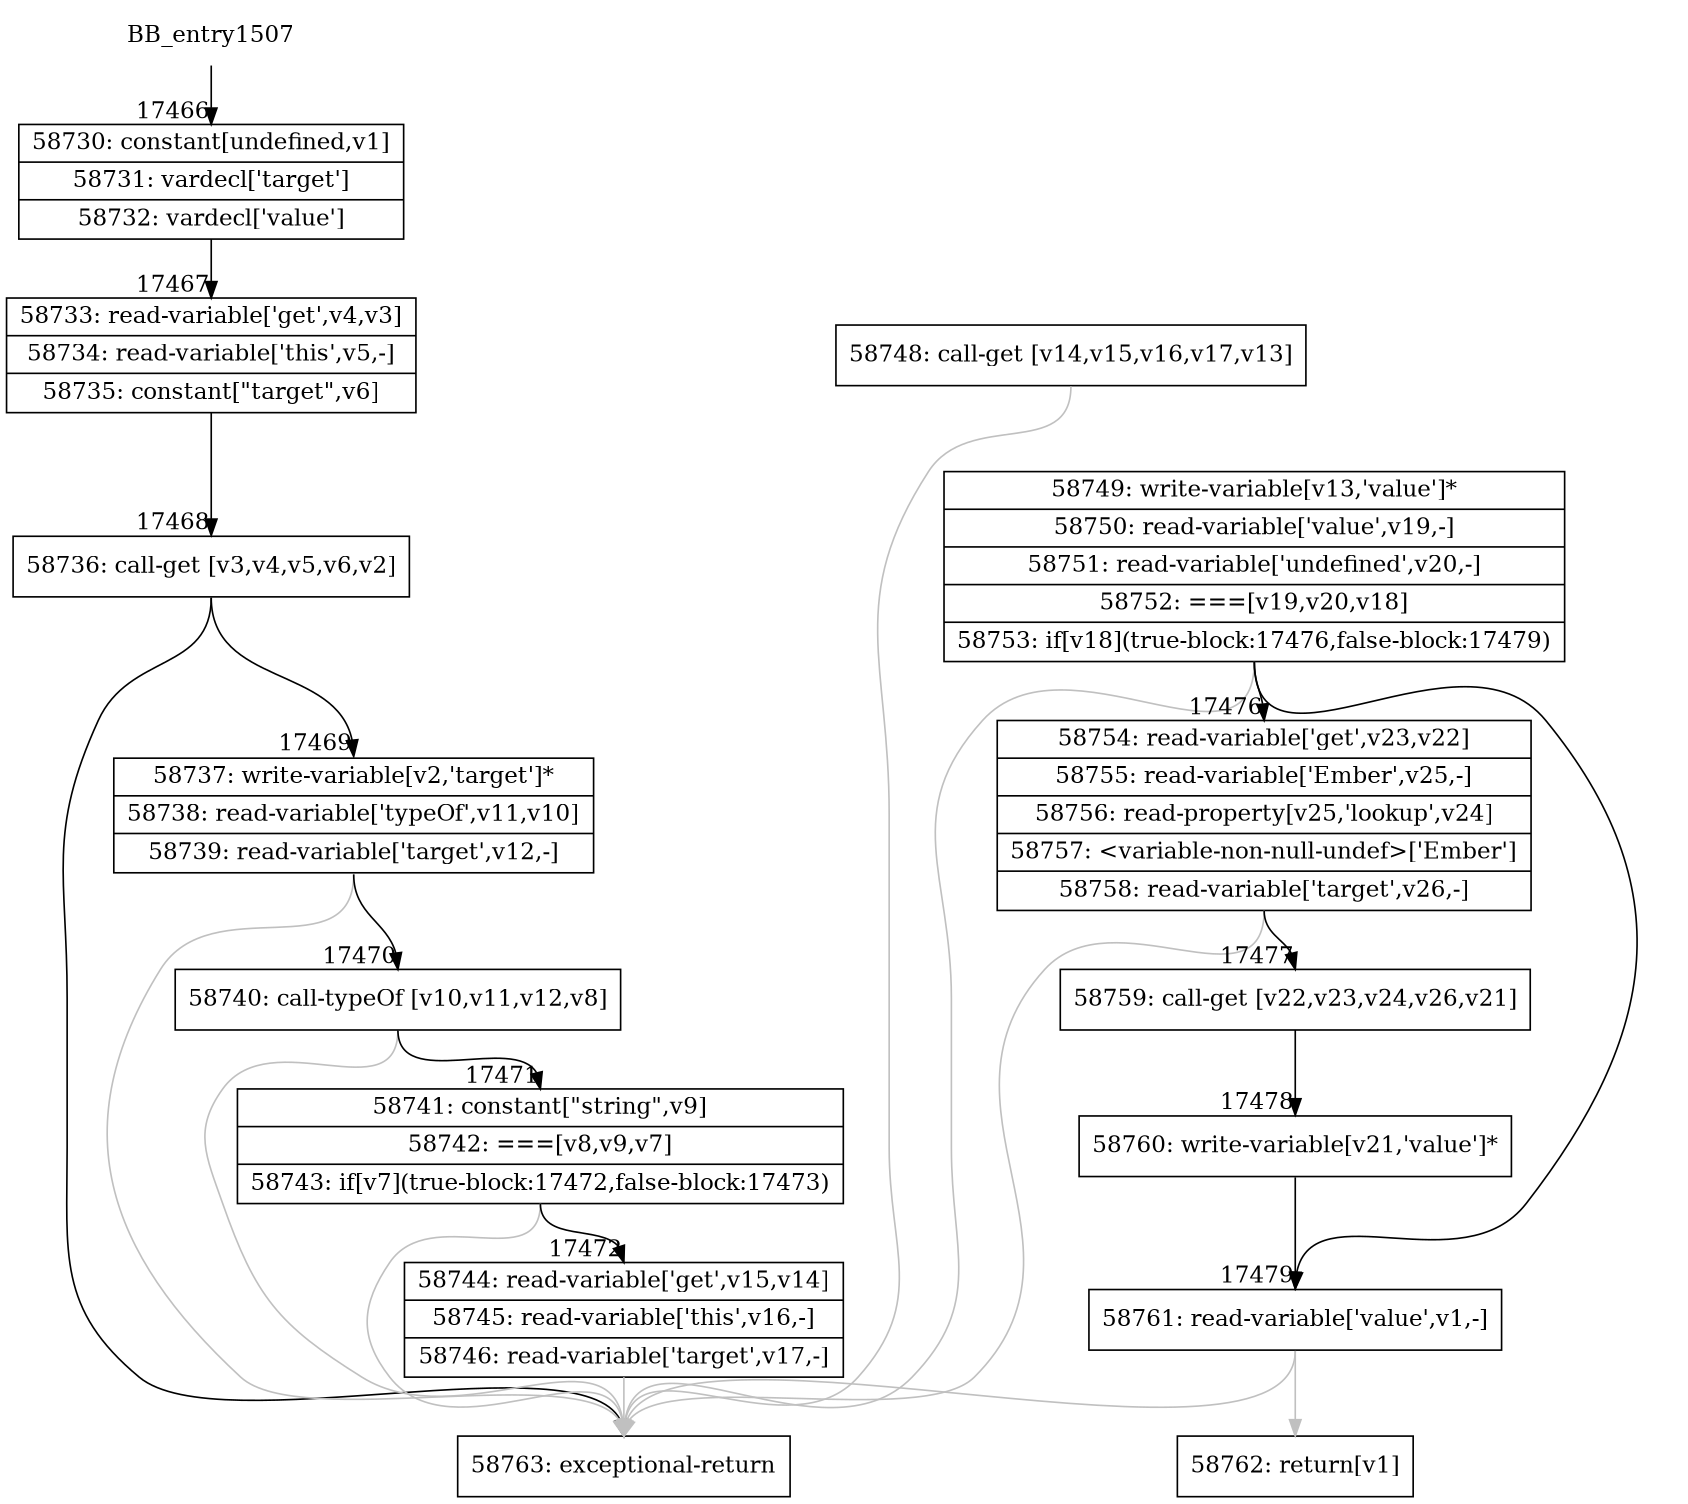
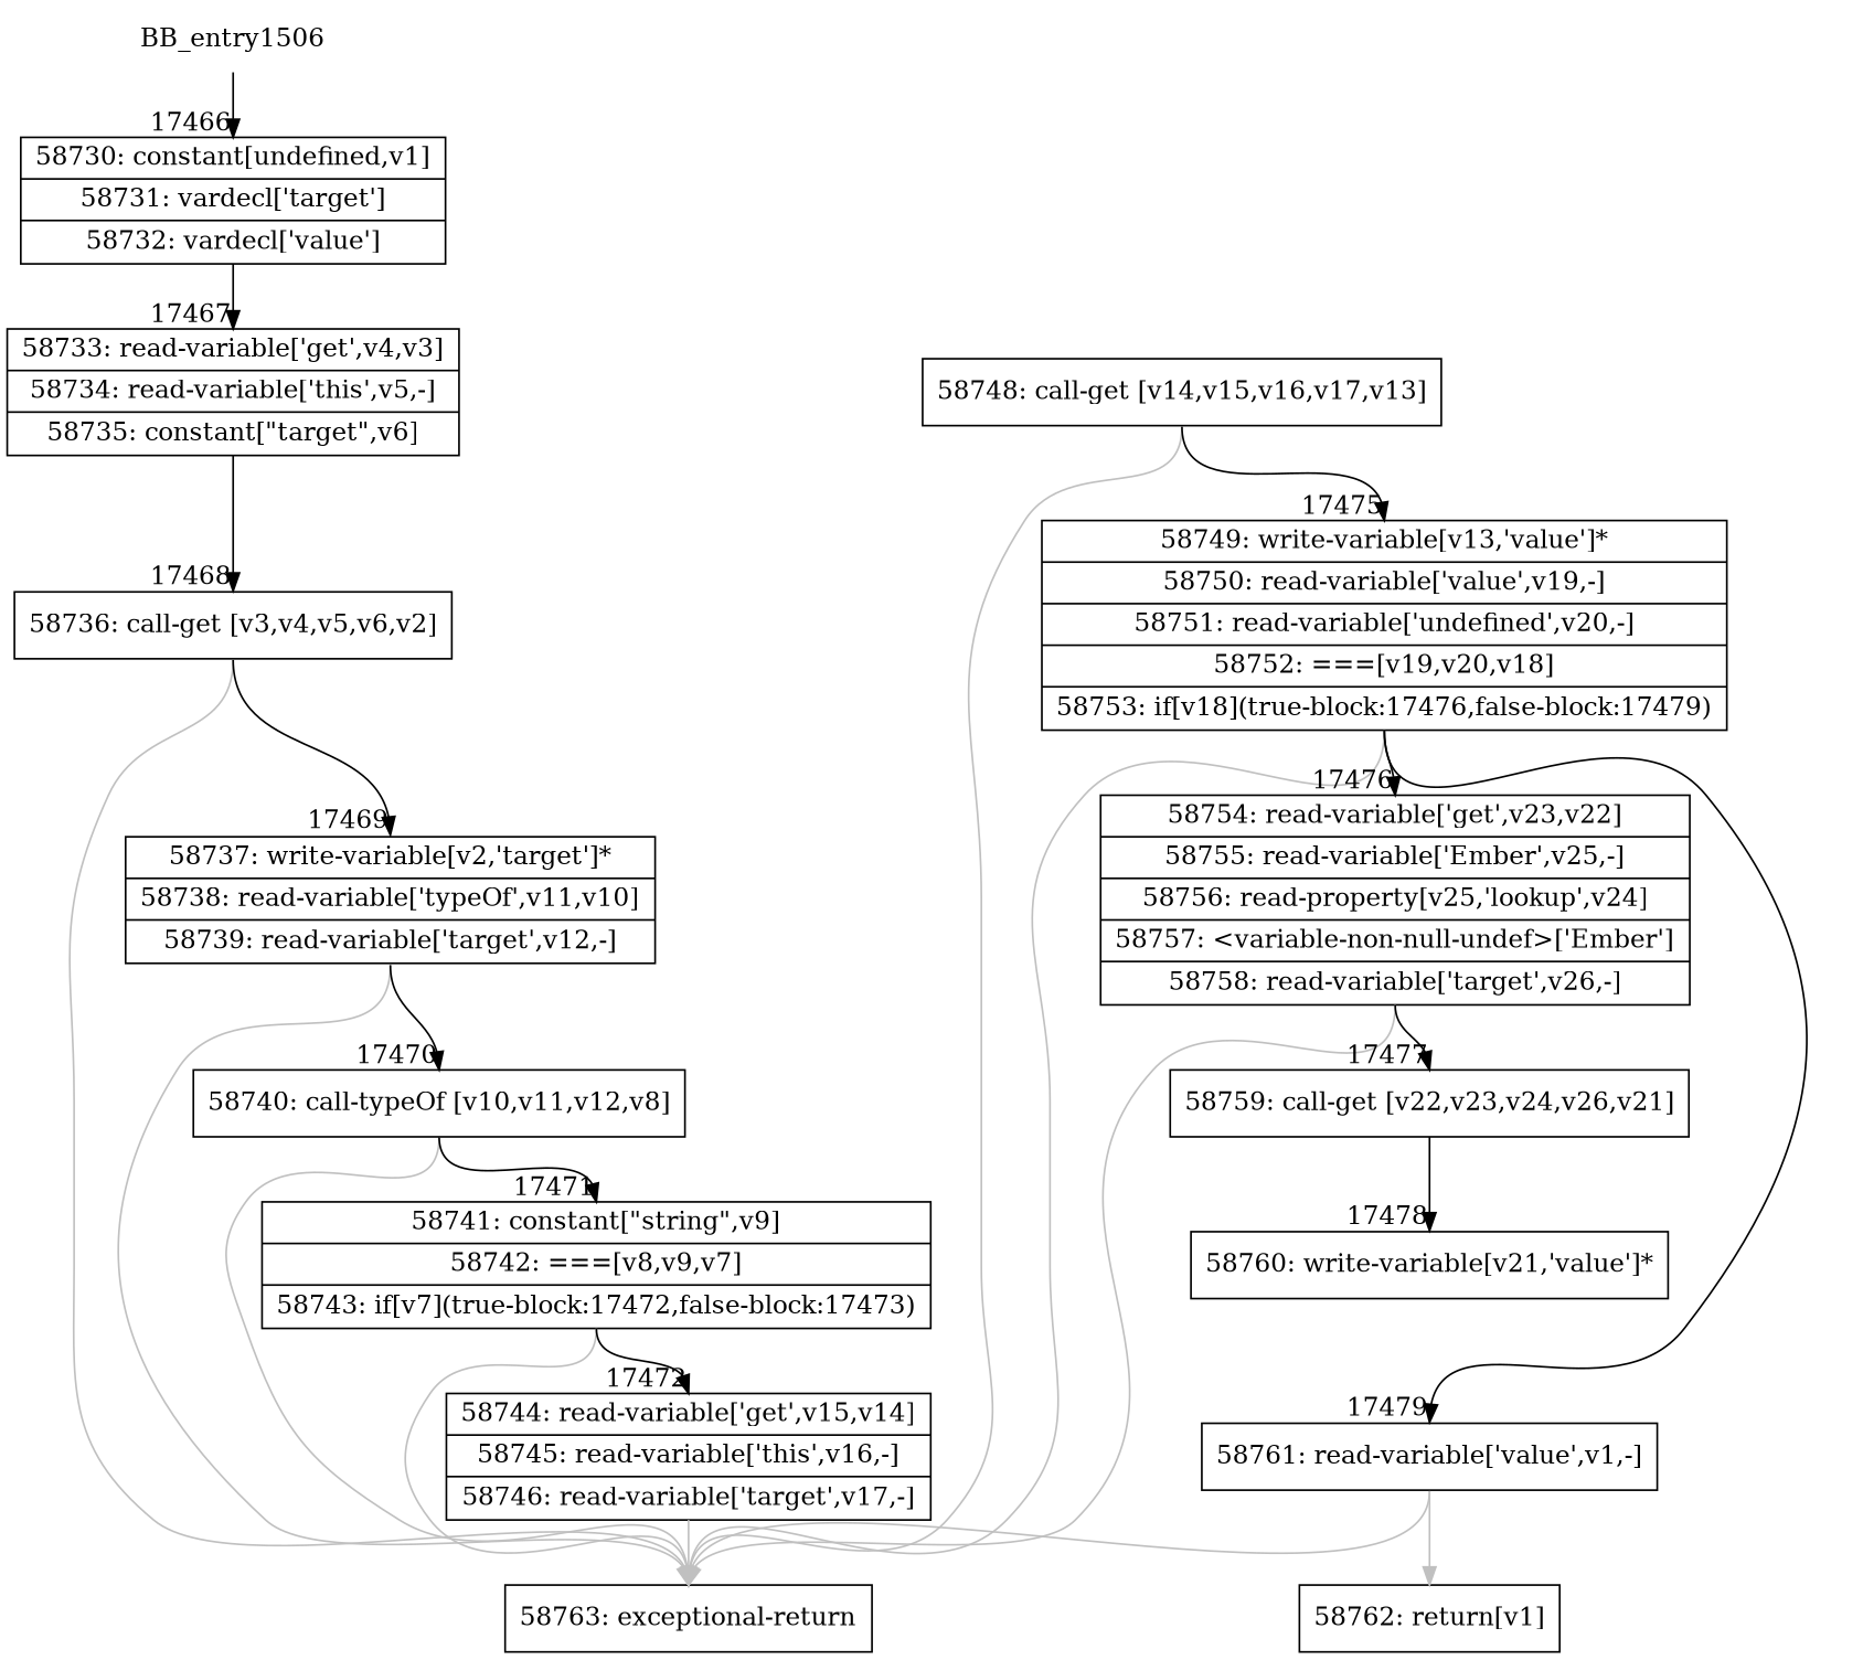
  digraph {
    rankdir=TD
    node [shape=record]
    edge [headport=n tailport=s]
-   BB_entry1507 [shape=none]
+   BB_entry1507 [shape=none label=BB_entry1506]
    n2 [label="{58730: constant[undefined,v1]|58731: vardecl['target']|58732: vardecl['value']}"]
    n3 [label="{58733: read-variable['get',v4,v3]|58734: read-variable['this',v5,-]|58735: constant[\"target\",v6]}"]
    n4 [label="{58736: call-get [v3,v4,v5,v6,v2]}"]
    n5 [label="{58763: exceptional-return}"]
    n6 [label="{58737: write-variable[v2,'target']*|58738: read-variable['typeOf',v11,v10]|58739: read-variable['target',v12,-]}"]
    n7 [label="{58740: call-typeOf [v10,v11,v12,v8]}"]
    n8 [label="{58741: constant[\"string\",v9]|58742: ===[v8,v9,v7]|58743: if[v7](true-block:17472,false-block:17473)}"]
    n9 [label="{58744: read-variable['get',v15,v14]|58745: read-variable['this',v16,-]|58746: read-variable['target',v17,-]}"]
    n10 [label="{58748: call-get [v14,v15,v16,v17,v13]}"]
    n11 [label="{58749: write-variable[v13,'value']*|58750: read-variable['value',v19,-]|58751: read-variable['undefined',v20,-]|58752: ===[v19,v20,v18]|58753: if[v18](true-block:17476,false-block:17479)}"]
    n12 [label="{58762: return[v1]}"]
    n13 [label="{58754: read-variable['get',v23,v22]|58755: read-variable['Ember',v25,-]|58756: read-property[v25,'lookup',v24]|58757: \<variable-non-null-undef\>['Ember']|58758: read-variable['target',v26,-]}"]
    n14 [label="{58761: read-variable['value',v1,-]}"]
    n15 [label="{58759: call-get [v22,v23,v24,v26,v21]}"]
    n16 [label="{58760: write-variable[v21,'value']*}"]
    BB_entry1507 -> n2 [headlabel="    17466"]
    n2 -> n3 [headlabel="      17467"]
    n3 -> n4 [headlabel="      17468"]
-   n4 -> n5 [color=black]
+   n4 -> n5 [color=gray]
    n4 -> n6 [headlabel="      17469"]
    n6 -> n5 [color=gray]
    n6 -> n7 [headlabel="      17470"]
    n7 -> n5 [color=gray]
    n7 -> n8 [headlabel="      17471"]
    n8 -> n5 [color=gray]
    n8 -> n9 [headlabel="      17472"]
    n9 -> n5 [color=gray]
    n10 -> n5 [color=gray]
+   n10 -> n11 [headlabel="      17475"]
    n11 -> n5 [color=gray]
    n11 -> n13 [headlabel="      17476"]
    n11 -> n14 [headlabel="      17479"]
    n13 -> n5 [color=gray]
    n13 -> n15 [headlabel="      17477"]
    n14 -> n5 [color=gray]
    n14 -> n12 [color=gray]
    n15 -> n16 [headlabel="      17478"]
-   n16 -> n14
  }
